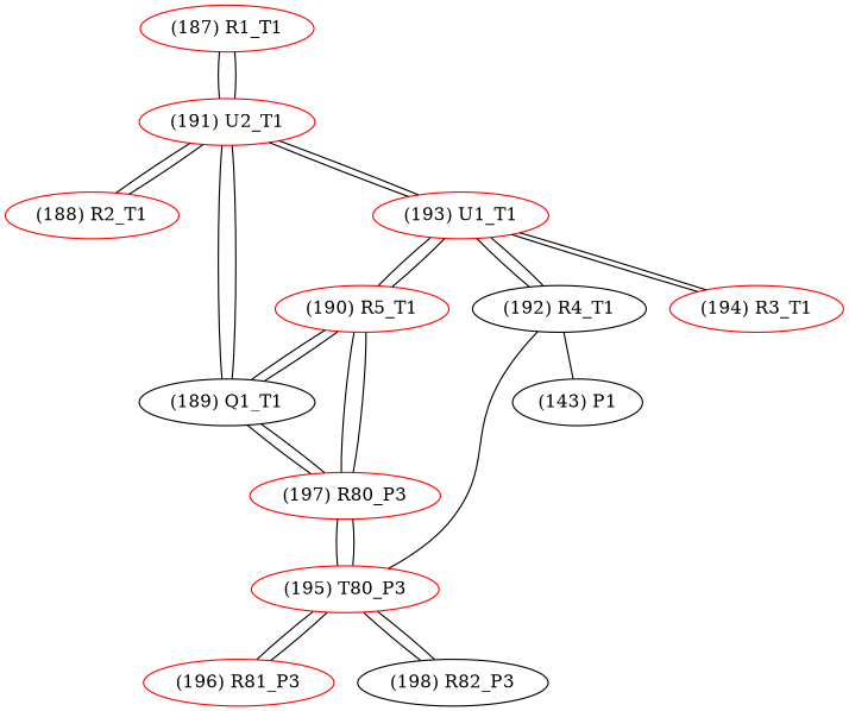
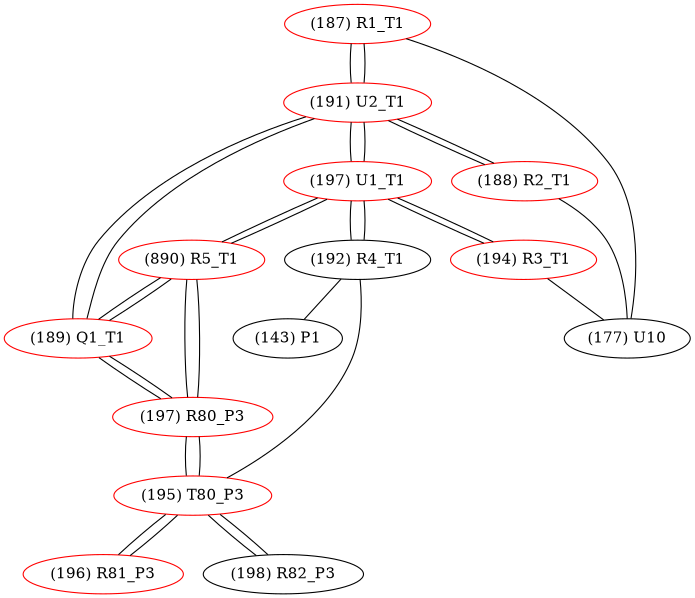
  graph {
    node [color=red]
    n1 [label="(187) R1_T1"]
+   n2 [label="(177) U10" color=""]
    n3 [label="(191) U2_T1"]
    n4 [label="(188) R2_T1"]
-   n5 [color=black label="(189) Q1_T1"]
-   n6 [label="(193) U1_T1"]
+   n5 [label="(189) Q1_T1"]
+   n6 [label="(197) U1_T1"]
    n7 [label="(197) R80_P3"]
-   n8 [label="(190) R5_T1"]
+   n8 [label="(890) R5_T1"]
    n9 [color=black label="(192) R4_T1"]
    n10 [label="(194) R3_T1"]
    n11 [label="(195) T80_P3"]
    n12 [label="(196) R81_P3"]
    n13 [color=black label="(198) R82_P3"]
    n14 [label="(143) P1" color=""]
+   n1 -- n2
    n1 -- n3
    n3 -- n1
    n3 -- n4
    n3 -- n5
    n3 -- n6
+   n4 -- n2
    n4 -- n3
    n5 -- n3
    n5 -- n7
    n5 -- n8
    n6 -- n3
    n6 -- n8
    n6 -- n9
    n6 -- n10
    n7 -- n5
    n7 -- n8
    n7 -- n11
    n8 -- n5
    n8 -- n6
    n8 -- n7
    n9 -- n6
    n9 -- n11
    n9 -- n14
+   n10 -- n2
    n10 -- n6
    n11 -- n7
    n11 -- n12
    n11 -- n13
    n12 -- n11
    n13 -- n11
  }
